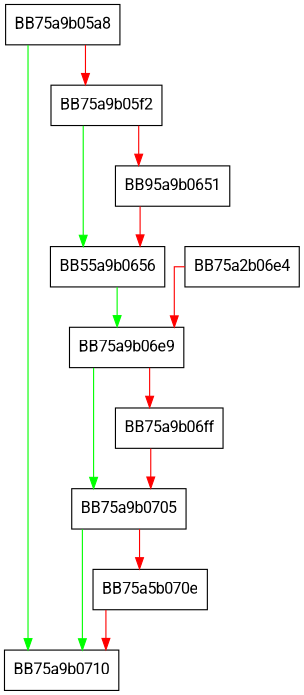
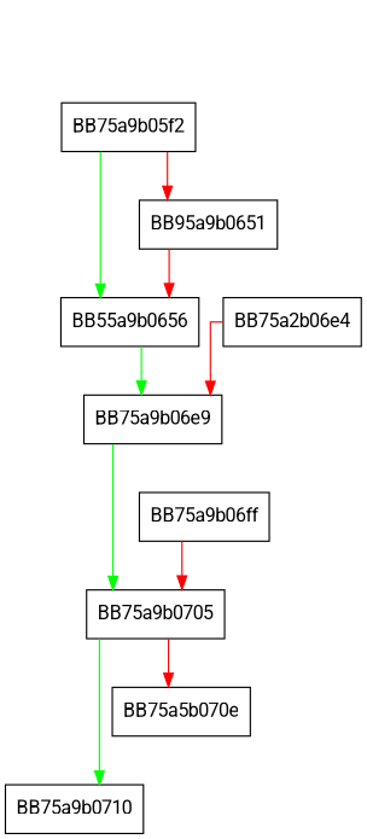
  digraph {
    fontname=Roboto
    splines=ortho
    node [fontname=Roboto shape=box]
    edge [color=red fontname=Roboto]
    n1 [label=BB75a9b0710]
-   BB75a9b05a8
    BB75a9b05f2
    n4 [label=BB55a9b0656]
    n5 [label=BB95a9b0651]
    BB75a9b06e9
    BB75a9b0705
    BB75a9b06ff
    n9 [label=BB75a5b070e]
    n10 [label=BB75a2b06e4]
-   BB75a9b05a8 -> n1 [color=green]
-   BB75a9b05a8 -> BB75a9b05f2
    BB75a9b05f2 -> n4 [color=green]
    BB75a9b05f2 -> n5
    n4 -> BB75a9b06e9 [color=green]
    n5 -> n4
    BB75a9b06e9 -> BB75a9b0705 [color=green]
-   BB75a9b06e9 -> BB75a9b06ff
    BB75a9b0705 -> n1 [color=green]
    BB75a9b0705 -> n9
    BB75a9b06ff -> BB75a9b0705
-   n9 -> n1
    n10 -> BB75a9b06e9
  }
